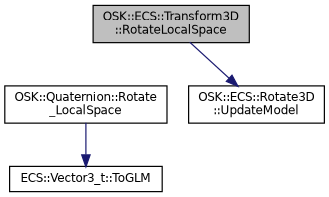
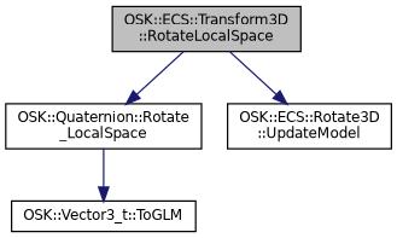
  digraph {
    rankdir=TB
    node [color=black fillcolor=white fontname=Helvetica fontsize=10 shape=record style=filled]
    edge [color=midnightblue fontname=Helvetica fontsize=10 labelfontname=Helvetica labelfontsize=10 style=solid]
    n1 [fillcolor=grey75 fontcolor=black height=0.2 label="OSK::ECS::Transform3D\l::RotateLocalSpace" width=0.4]
    n2 [height=0.2 label="OSK::Quaternion::Rotate\l_LocalSpace" width=0.4]
    n3 [height=0.2 label="OSK::ECS::Rotate3D\l::UpdateModel" width=0.4]
-   n4 [height=0.2 label="ECS::Vector3_t::ToGLM" width=0.4]
+   n4 [height=0.2 label="OSK::Vector3_t::ToGLM" width=0.4]
+   n1 -> n2
    n1 -> n3
    n2 -> n4
  }
